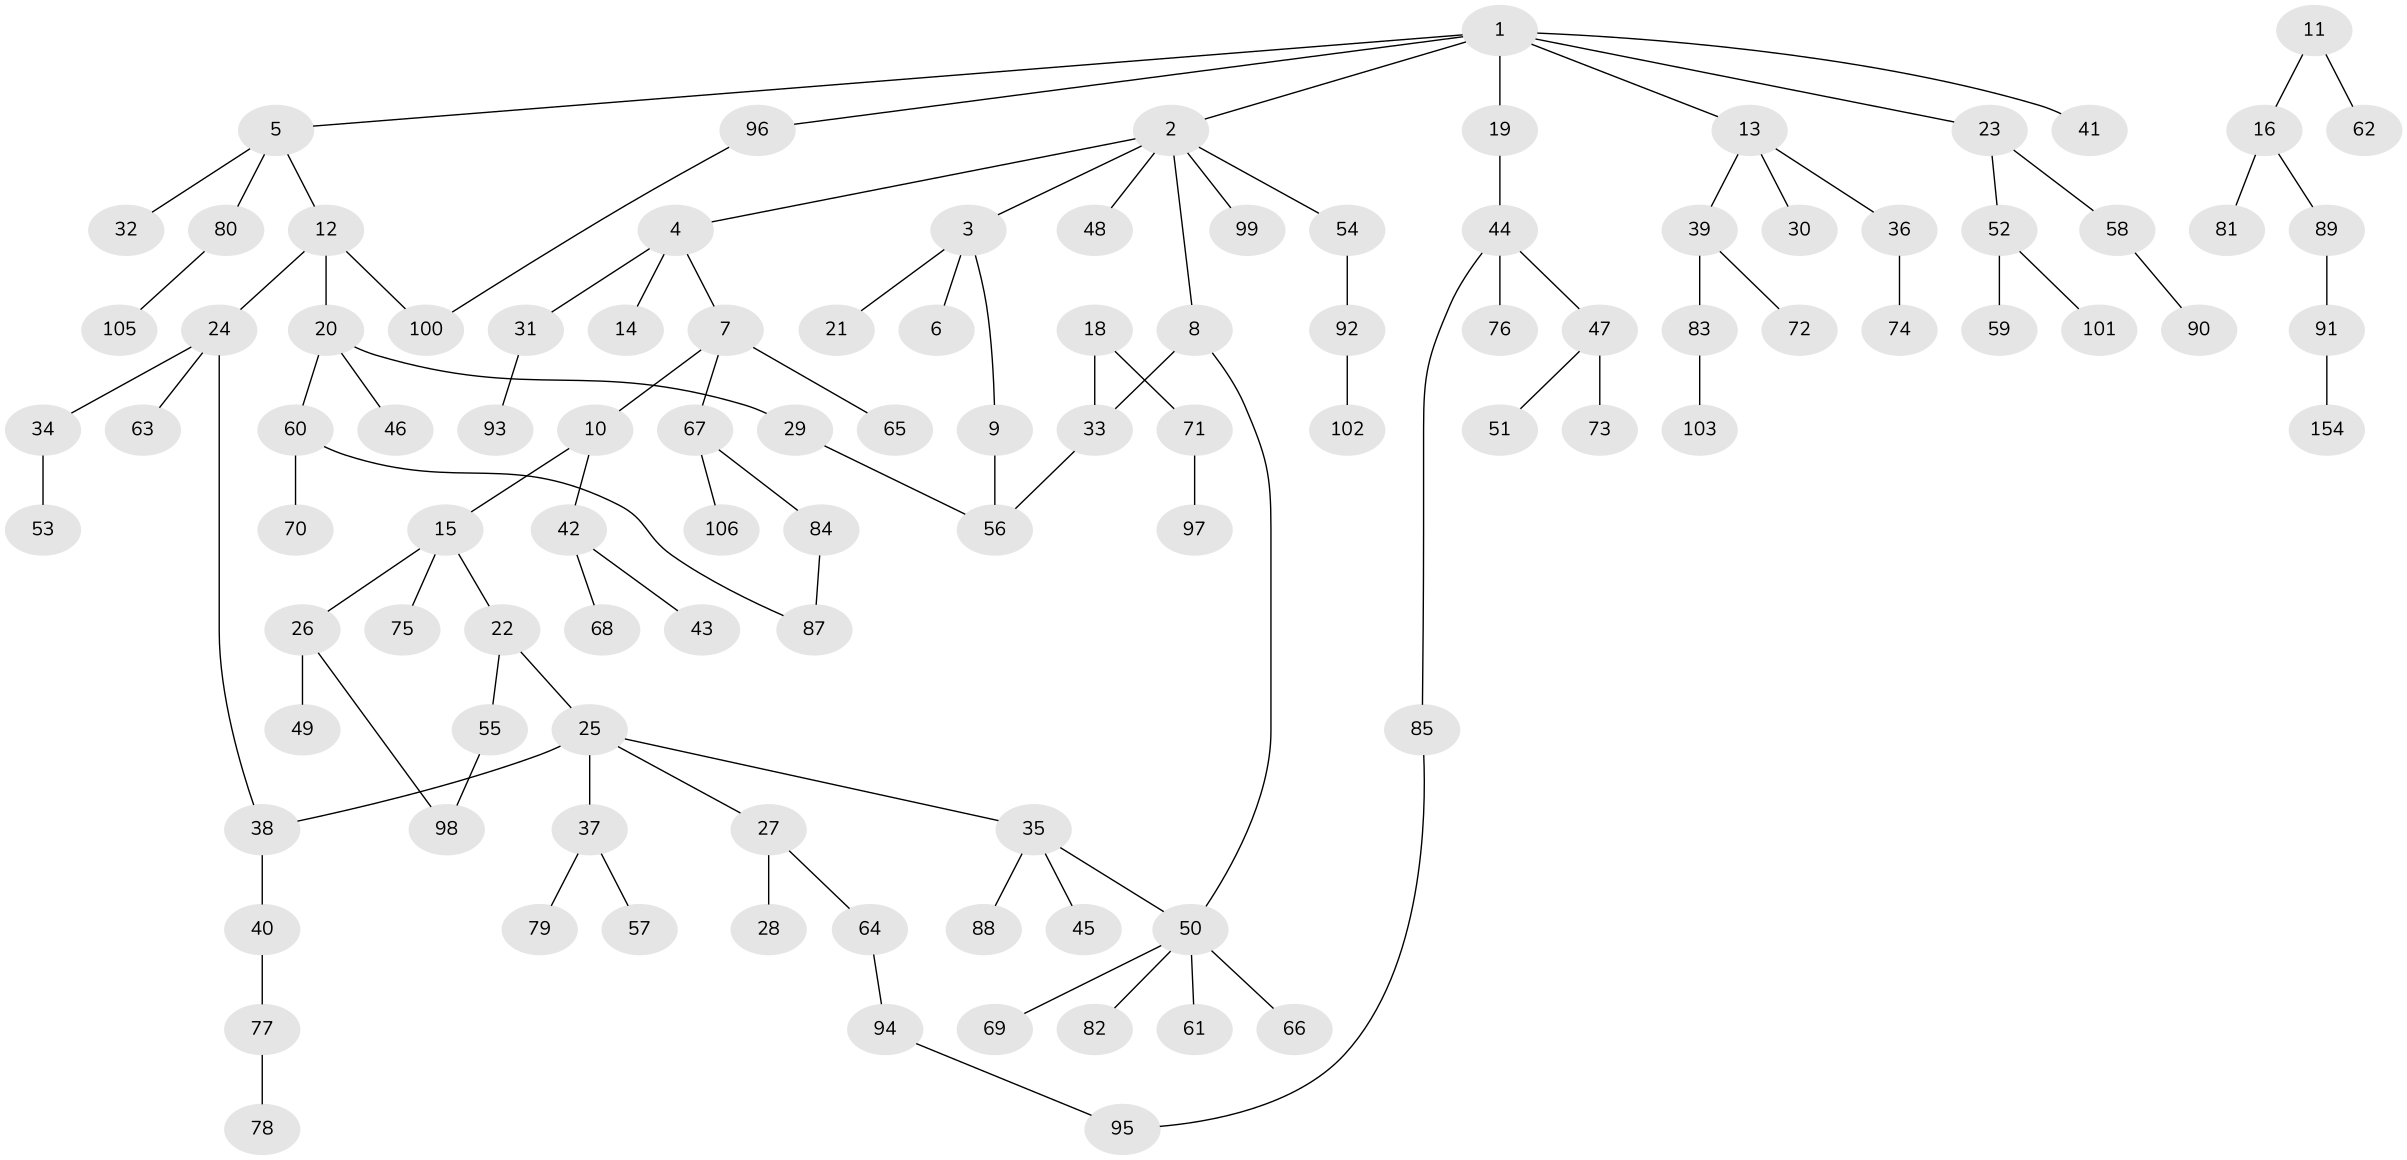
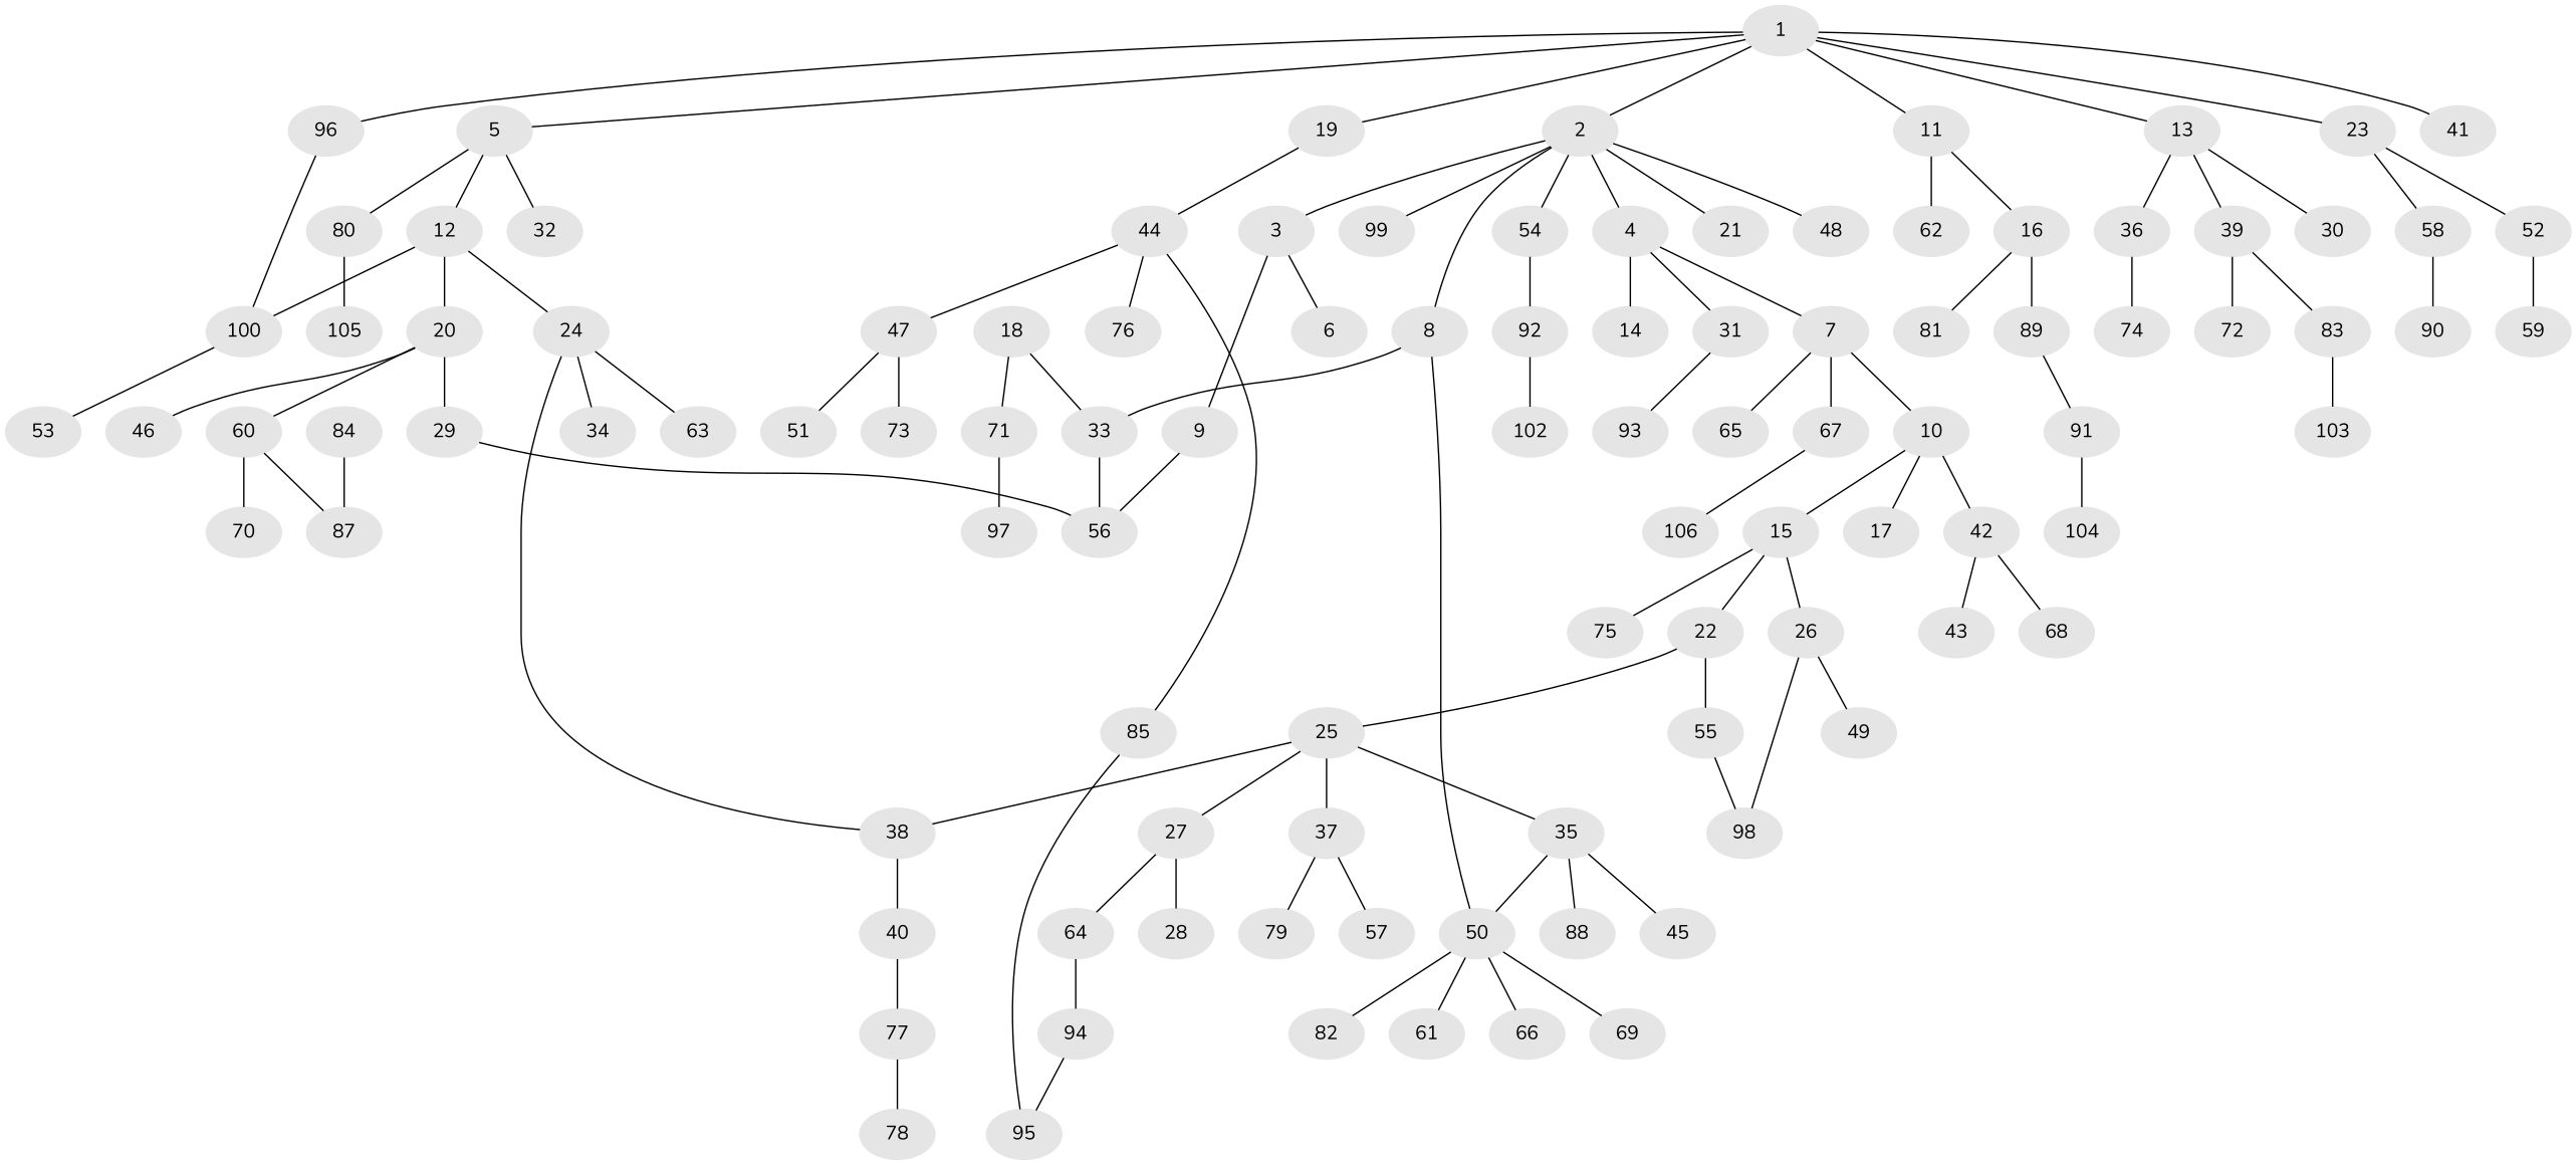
  graph {
    fontname=Nunito
    node [color=gray90 fontname=Nunito style=filled]
    edge [fontname=Nunito]
    1
    2
    5
    11
    13
    19
    23
    41
    96
    3
    4
    8
    21
    48
    54
    99
    12
    32
    80
    16
    62
    30
    36
    39
    44
    52
    58
    100
    6
    9
    7
    14
    31
    50
    33
    92
    56
    10
    65
    67
    20
    24
    105
    15
+   17
    42
    84
    106
    18
    71
    61
    66
    69
    82
    22
    26
    75
    43
    68
    81
    89
    29
    46
    60
    34
    38
    63
    74
    72
    83
    25
    55
    49
    98
    91
    97
    47
    76
    85
    70
    87
    93
    27
    35
    37
    59
-   101
    90
    53
    40
    28
    64
    45
    88
    57
    79
    94
    77
    103
    78
    51
    73
    95
    102
-   104 [label=154]
+   104
    1 -- 2
    1 -- 5
+   1 -- 11
    1 -- 13
    1 -- 19
    1 -- 23
    1 -- 41
    1 -- 96
    2 -- 3
    2 -- 4
    2 -- 8
-   3 -- 21
+   2 -- 21
    2 -- 48
    2 -- 54
    2 -- 99
    5 -- 12
    5 -- 32
    5 -- 80
    11 -- 16
    11 -- 62
    13 -- 30
    13 -- 36
    13 -- 39
    19 -- 44
    23 -- 52
    23 -- 58
    96 -- 100
    3 -- 6
    3 -- 9
    4 -- 7
    4 -- 14
    4 -- 31
    8 -- 50
    8 -- 33
    54 -- 92
    12 -- 100
    12 -- 20
    12 -- 24
    80 -- 105
    16 -- 81
    16 -- 89
    36 -- 74
    39 -- 72
    39 -- 83
    44 -- 47
    44 -- 76
    44 -- 85
    52 -- 59
-   52 -- 101
    58 -- 90
    9 -- 56
    7 -- 10
    7 -- 65
    7 -- 67
    31 -- 93
    50 -- 61
    50 -- 66
    50 -- 69
    50 -- 82
    33 -- 56
    92 -- 102
    10 -- 15
+   10 -- 17
    10 -- 42
-   67 -- 84
    67 -- 106
    20 -- 29
    20 -- 46
    20 -- 60
    24 -- 34
    24 -- 38
    24 -- 63
    15 -- 22
    15 -- 26
    15 -- 75
    42 -- 43
    42 -- 68
    84 -- 87
    18 -- 33
    18 -- 71
    71 -- 97
    22 -- 25
    22 -- 55
    26 -- 49
    26 -- 98
    89 -- 91
    29 -- 56
    60 -- 70
    60 -- 87
-   34 -- 53
+   100 -- 53
    38 -- 40
    83 -- 103
    25 -- 38
    25 -- 27
    25 -- 35
    25 -- 37
    55 -- 98
    91 -- 104
    47 -- 51
    47 -- 73
    85 -- 95
    27 -- 28
    27 -- 64
    35 -- 50
    35 -- 45
    35 -- 88
    37 -- 57
    37 -- 79
    40 -- 77
    64 -- 94
    94 -- 95
    77 -- 78
  }
